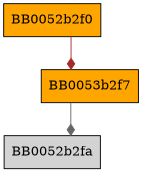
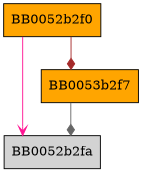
  digraph {
    splines=ortho
    node [fillcolor=orange shape=box style=filled]
    edge [arrowhead=diamond]
    BB0052b2fa [fillcolor=lightgrey]
    BB0052b2f0
    n3 [label=BB0053b2f7]
+   BB0052b2f0 -> BB0052b2fa [arrowhead=vee color=deeppink]
    BB0052b2f0 -> n3 [color=brown]
    n3 -> BB0052b2fa [color=gray40]
  }
